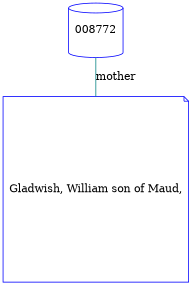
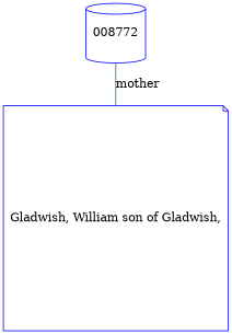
  digraph {
    node [color=blue regular=1]
-   n1 [label="Gladwish, William son of Maud," shape=note]
+   n1 [label="Gladwish, William son of Gladwish," shape=note]
    n2 [label=008772 shape=cylinder]
    n2 -> n1 [arrowsize=0.0 dir=none label=mother color=teal]
  }
